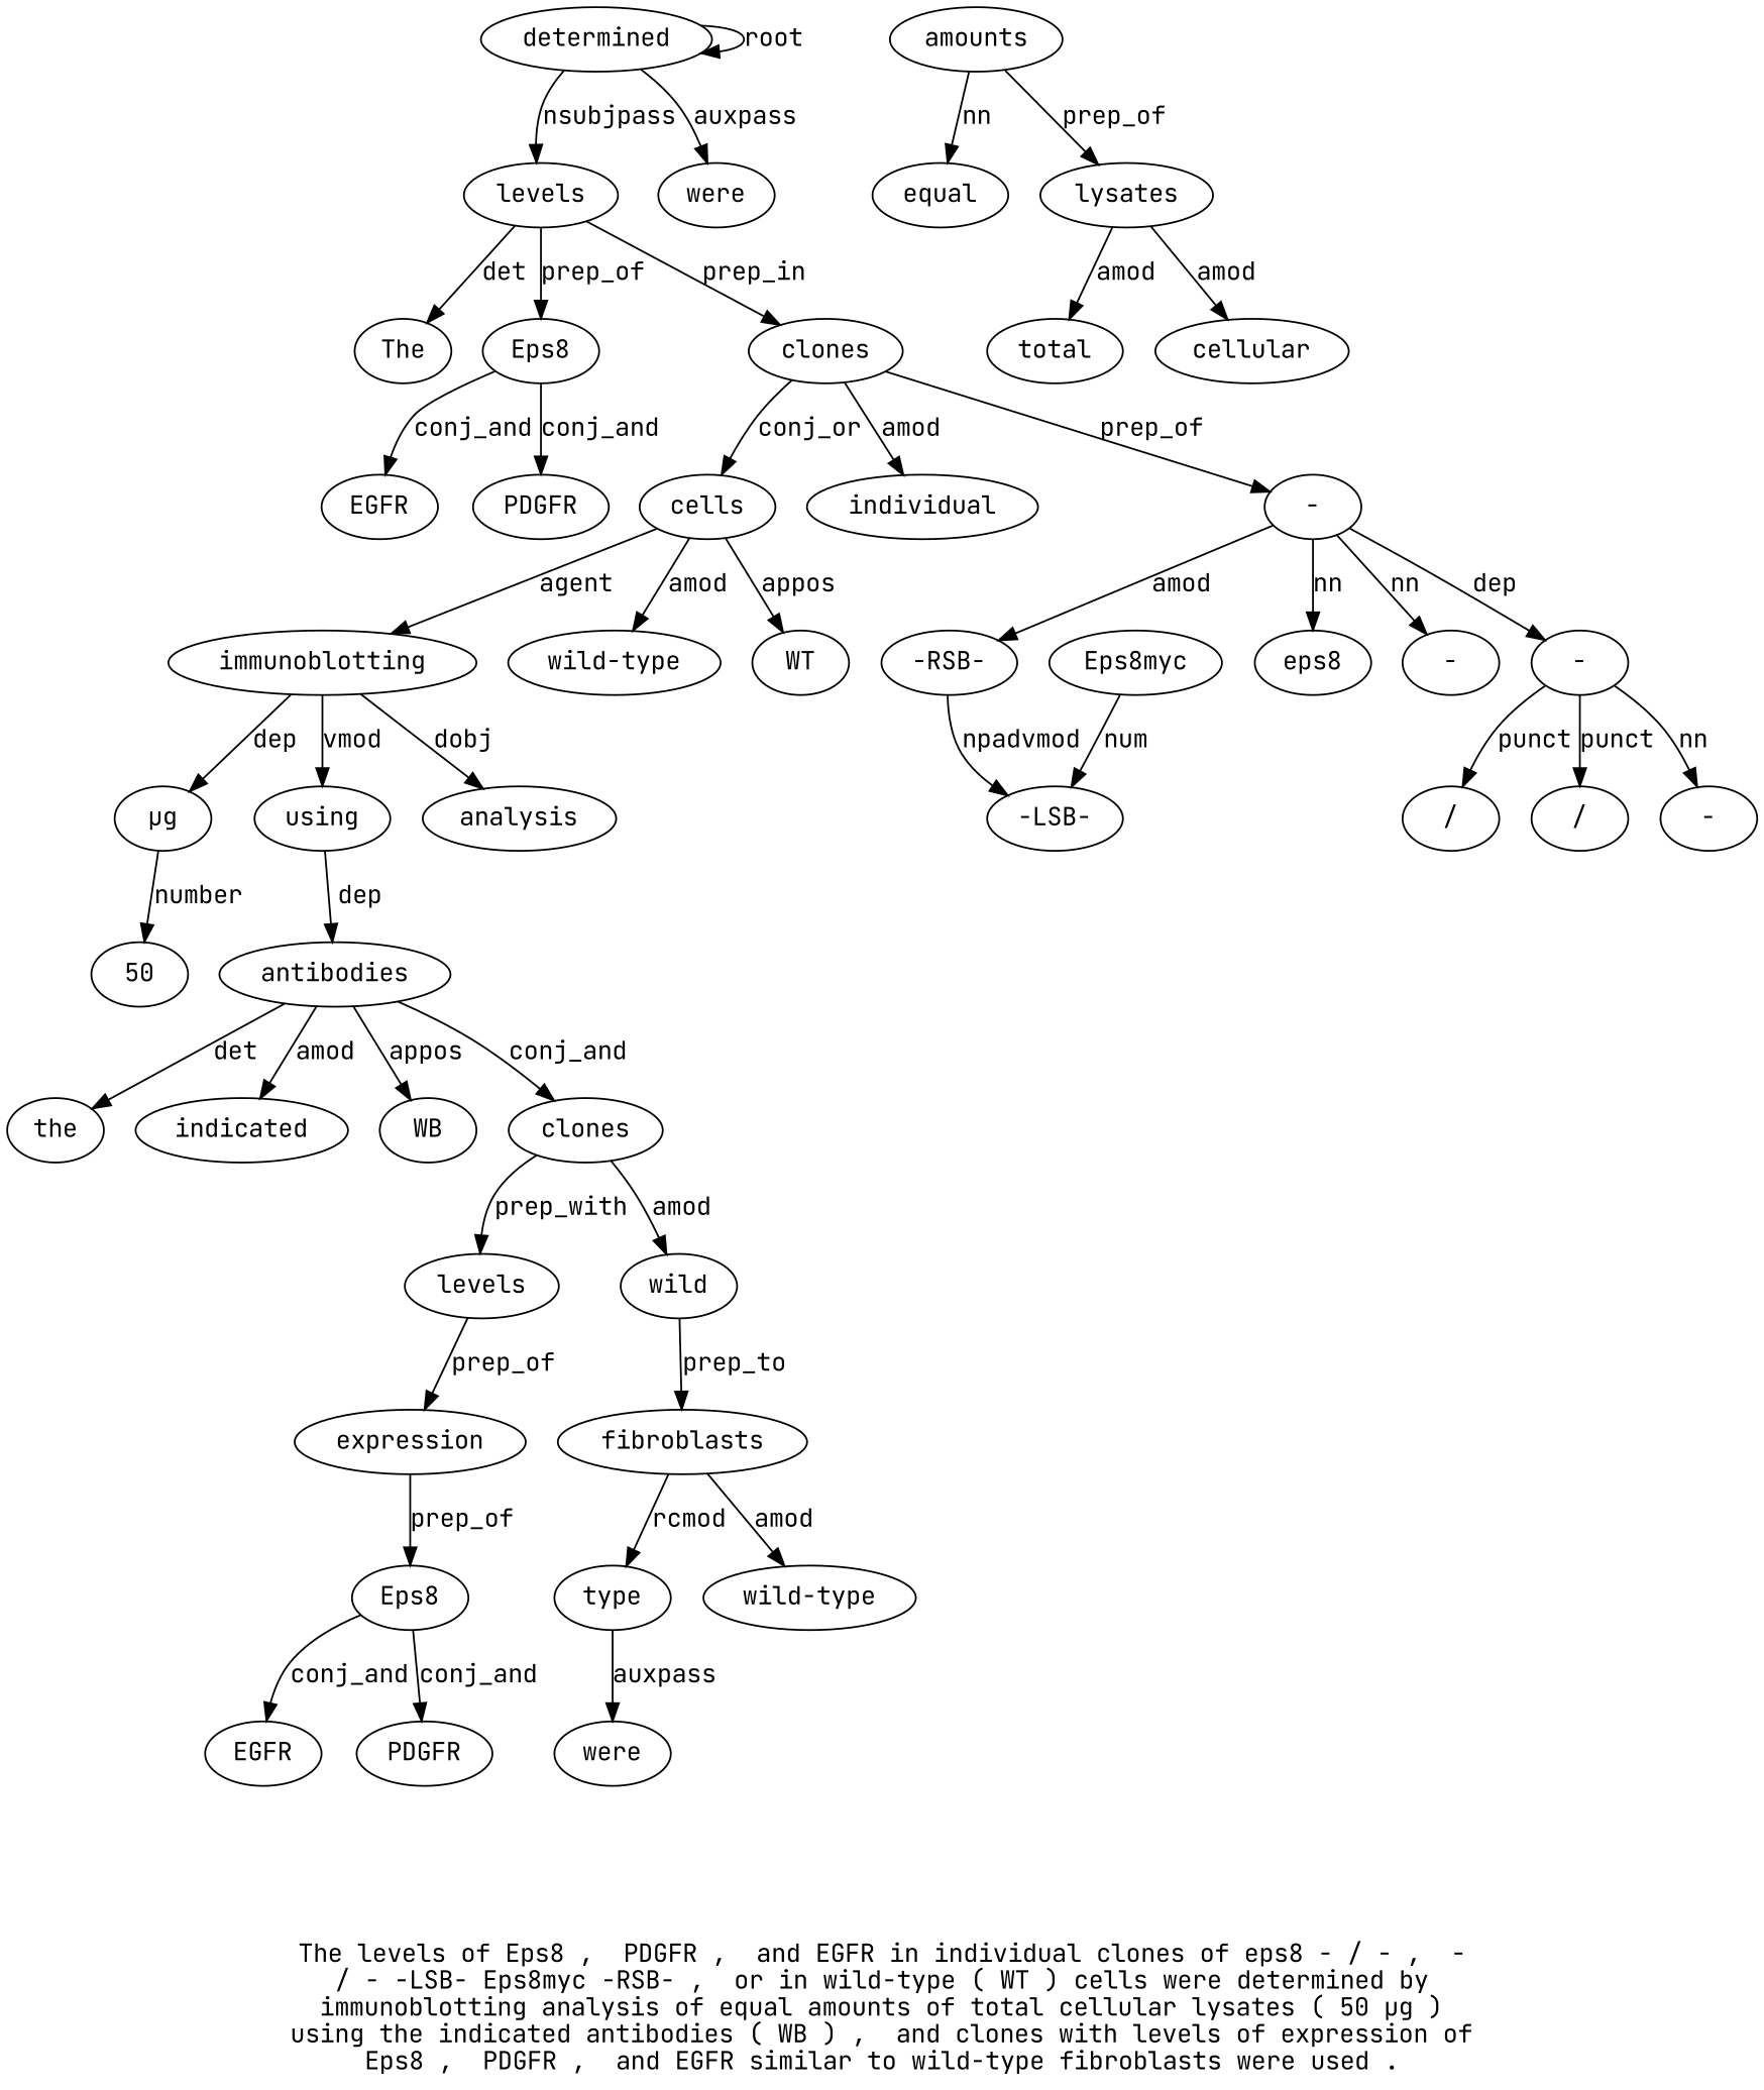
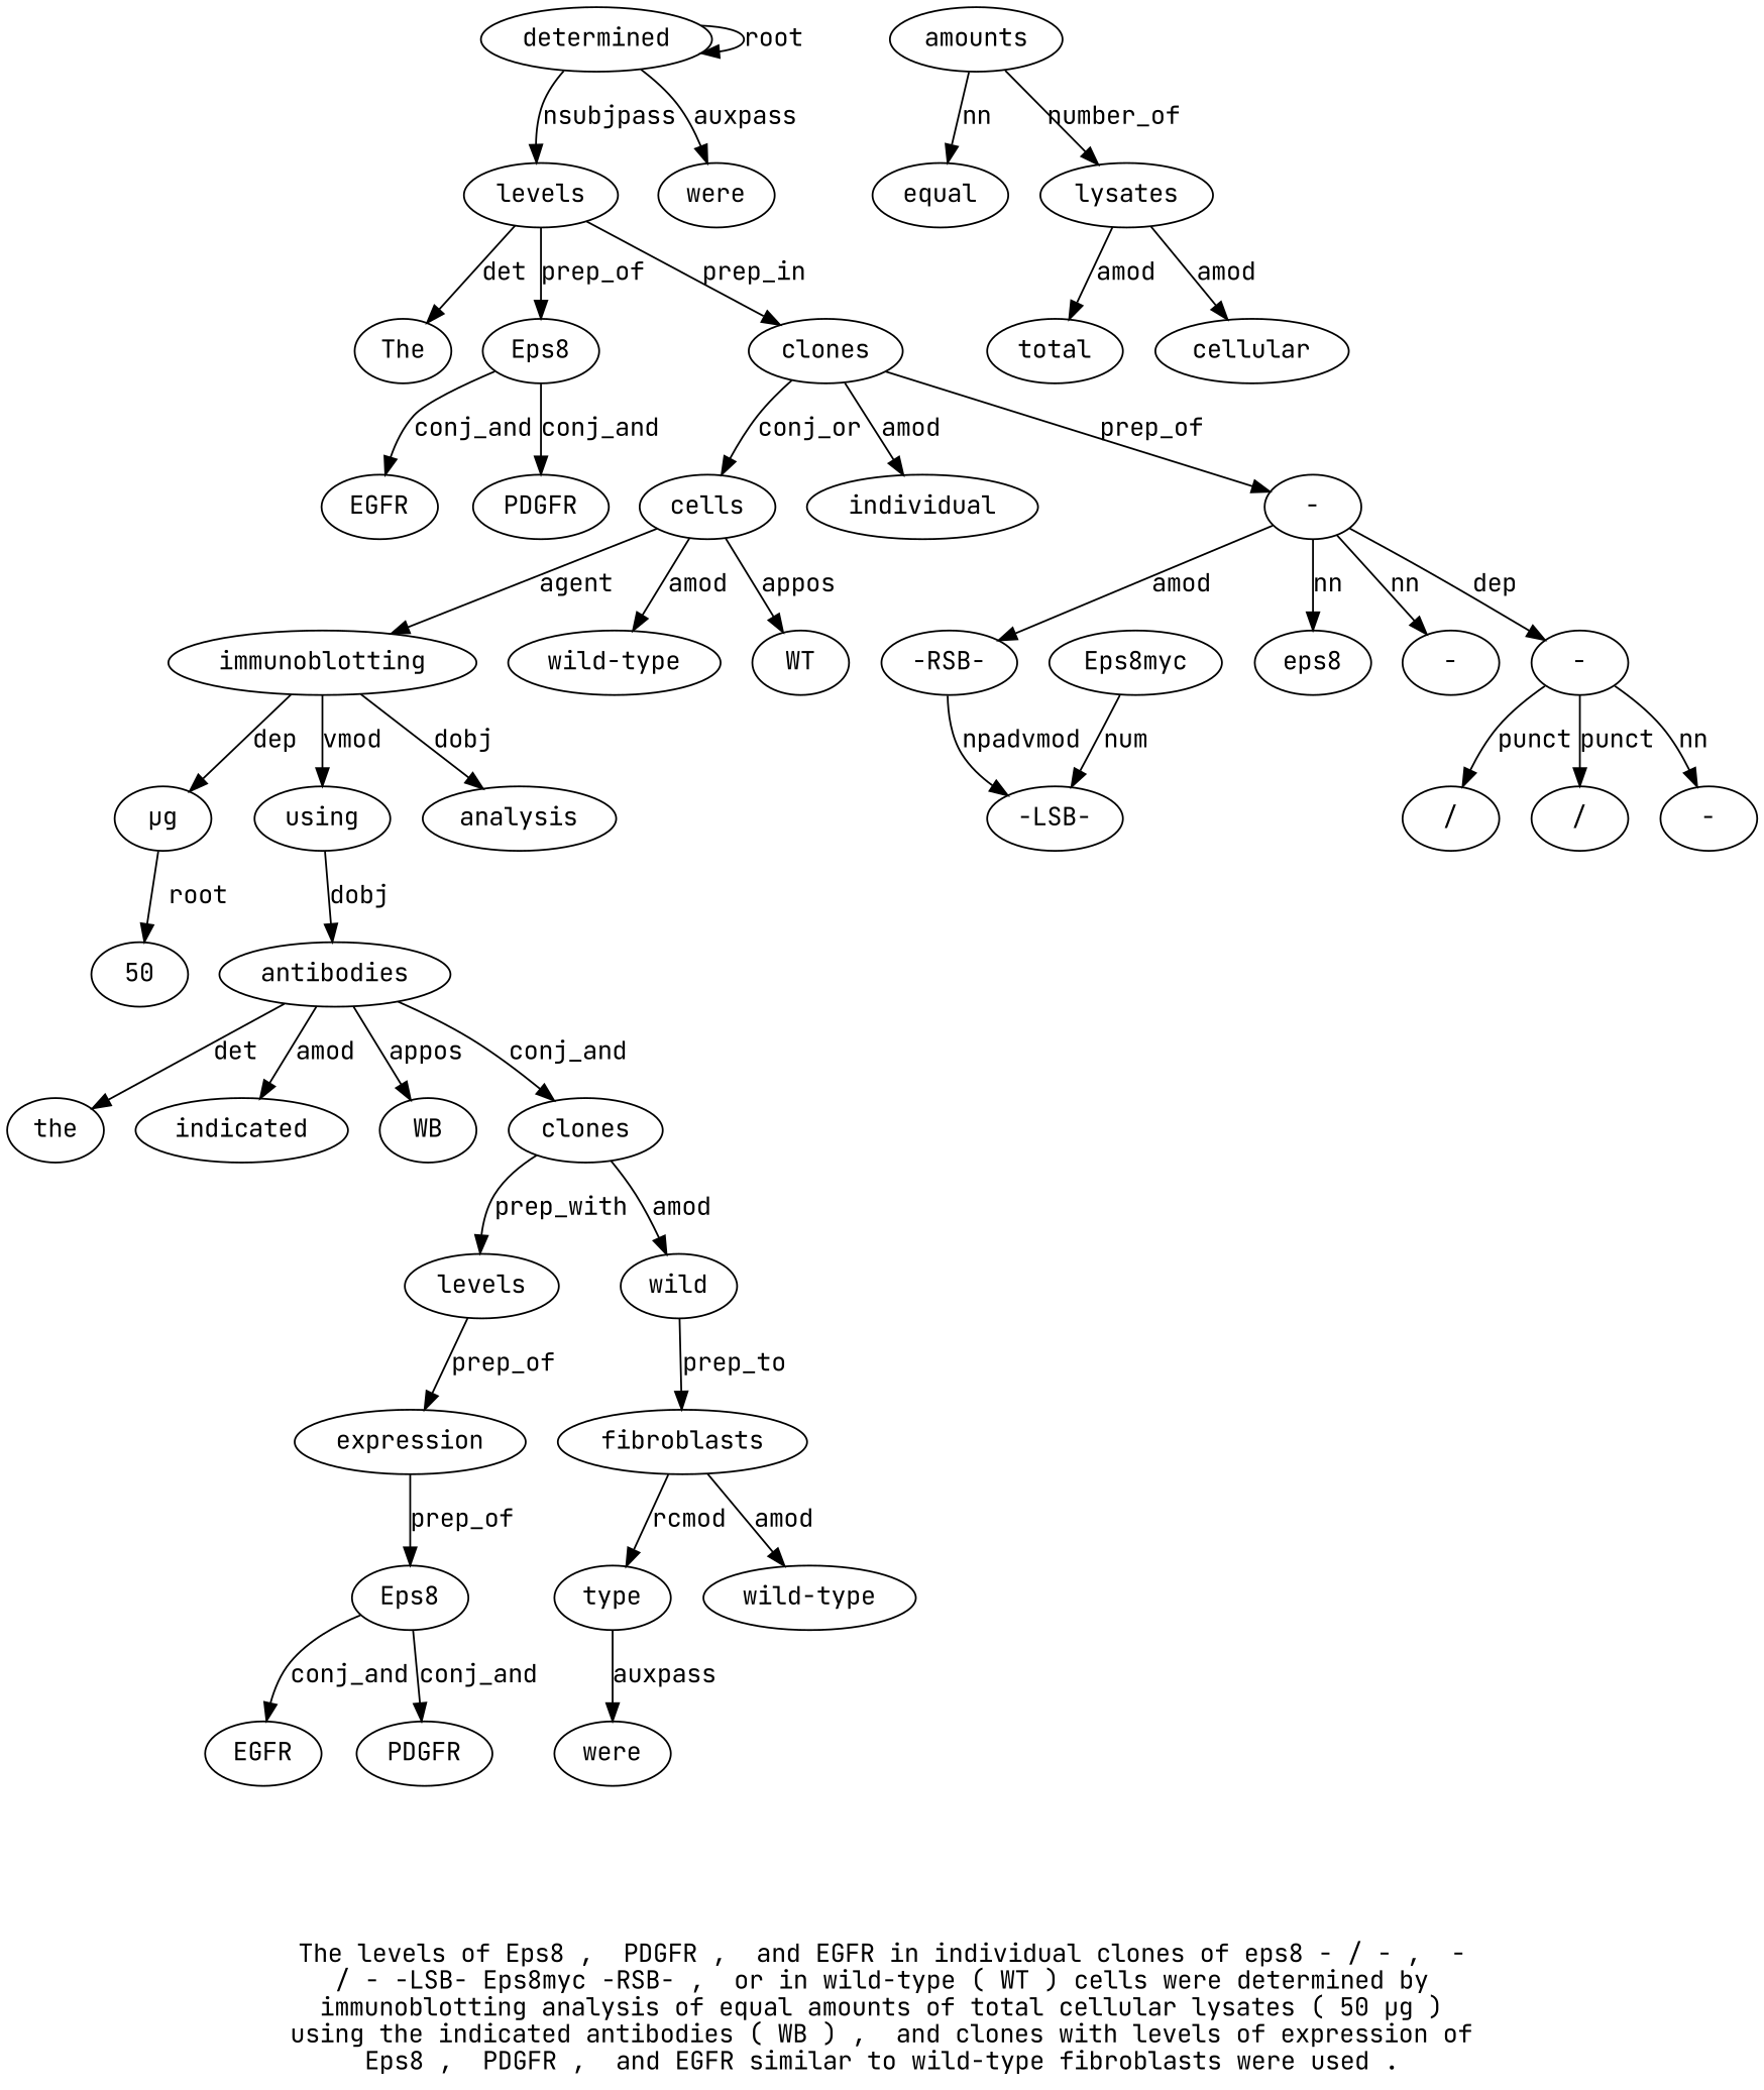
  digraph {
    fontname="JetBrains Mono"
    label="The levels of Eps8 ,  PDGFR ,  and EGFR in individual clones of eps8 − / − ,  −\n/ − -LSB- Eps8myc -RSB- ,  or in wild-type ( WT ) cells were determined by\nimmunoblotting analysis of equal amounts of total cellular lysates ( 50 μg )\nusing the indicated antibodies ( WB ) ,  and clones with levels of expression of\nEps8 ,  PDGFR ,  and EGFR similar to wild-type fibroblasts were used ."
    node [fillcolor=white fontname="JetBrains Mono" style=filled]
    edge [fontname="JetBrains Mono"]
    n1 [label=levels]
    n2 [label=The]
    n3 [label=Eps8]
    n4 [label=clones]
    n5 [label=PDGFR]
    n6 [label=EGFR]
    n7 [label=individual]
    n8 [label="−"]
    n9 [label=cells]
    n10 [label=determined]
    n11 [label=were]
    n12 [label=immunoblotting]
    n13 [label=analysis]
    n14 [label="μg"]
    n15 [label=using]
    n16 [label=eps8]
    n17 [label="−"]
    n18 [label="−"]
    n19 [label="-RSB-"]
    n20 [label="wild-type"]
    n21 [label=WT]
    n22 [label="/"]
    n23 [label="−"]
    n24 [label="/"]
    n25 [label="-LSB-"]
    n26 [label=Eps8myc]
    n27 [label=50]
    n28 [label=antibodies]
    n29 [label=amounts]
    n30 [label=equal]
    n31 [label=lysates]
    n32 [label=total]
    n33 [label=cellular]
    n34 [label=the]
    n35 [label=indicated]
    n36 [label=WB]
    n37 [label=clones]
    n38 [label=levels]
    n39 [label=wild]
    n40 [label=expression]
    n41 [label=fibroblasts]
    n42 [label=Eps8]
    n43 [label=PDGFR]
    n44 [label=EGFR]
    n45 [label="wild-type"]
    n46 [label=type]
    n47 [label=were]
    n1 -> n2 [label=det]
    n1 -> n3 [label=prep_of]
    n1 -> n4 [label=prep_in]
    n3 -> n5 [label=conj_and]
    n3 -> n6 [label=conj_and]
    n4 -> n7 [label=amod]
    n4 -> n8 [label=prep_of]
    n4 -> n9 [label=conj_or]
    n8 -> n16 [label=nn]
    n8 -> n17 [label=nn]
    n8 -> n18 [label=dep]
    n8 -> n19 [label=amod]
    n9 -> n12 [label=agent]
    n9 -> n20 [label=amod]
    n9 -> n21 [label=appos]
    n10 -> n1 [label=nsubjpass]
    n10 -> n10 [label=root]
    n10 -> n11 [label=auxpass]
    n12 -> n13 [label=dobj]
    n12 -> n14 [label=dep]
    n12 -> n15 [label=vmod]
-   n14 -> n27 [label=number]
-   n15 -> n28 [label=dep]
+   n14 -> n27 [label=root]
+   n15 -> n28 [label=dobj]
    n18 -> n22 [label=punct]
    n18 -> n23 [label=nn]
    n18 -> n24 [label=punct]
    n19 -> n25 [label=npadvmod]
    n26 -> n25 [label=num]
    n28 -> n34 [label=det]
    n28 -> n35 [label=amod]
    n28 -> n36 [label=appos]
    n28 -> n37 [label=conj_and]
    n29 -> n30 [label=nn]
-   n29 -> n31 [label=prep_of]
+   n29 -> n31 [label=number_of]
    n31 -> n32 [label=amod]
    n31 -> n33 [label=amod]
    n37 -> n38 [label=prep_with]
    n37 -> n39 [label=amod]
    n38 -> n40 [label=prep_of]
    n39 -> n41 [label=prep_to]
    n40 -> n42 [label=prep_of]
    n41 -> n45 [label=amod]
    n41 -> n46 [label=rcmod]
    n42 -> n43 [label=conj_and]
    n42 -> n44 [label=conj_and]
    n46 -> n47 [label=auxpass]
  }
